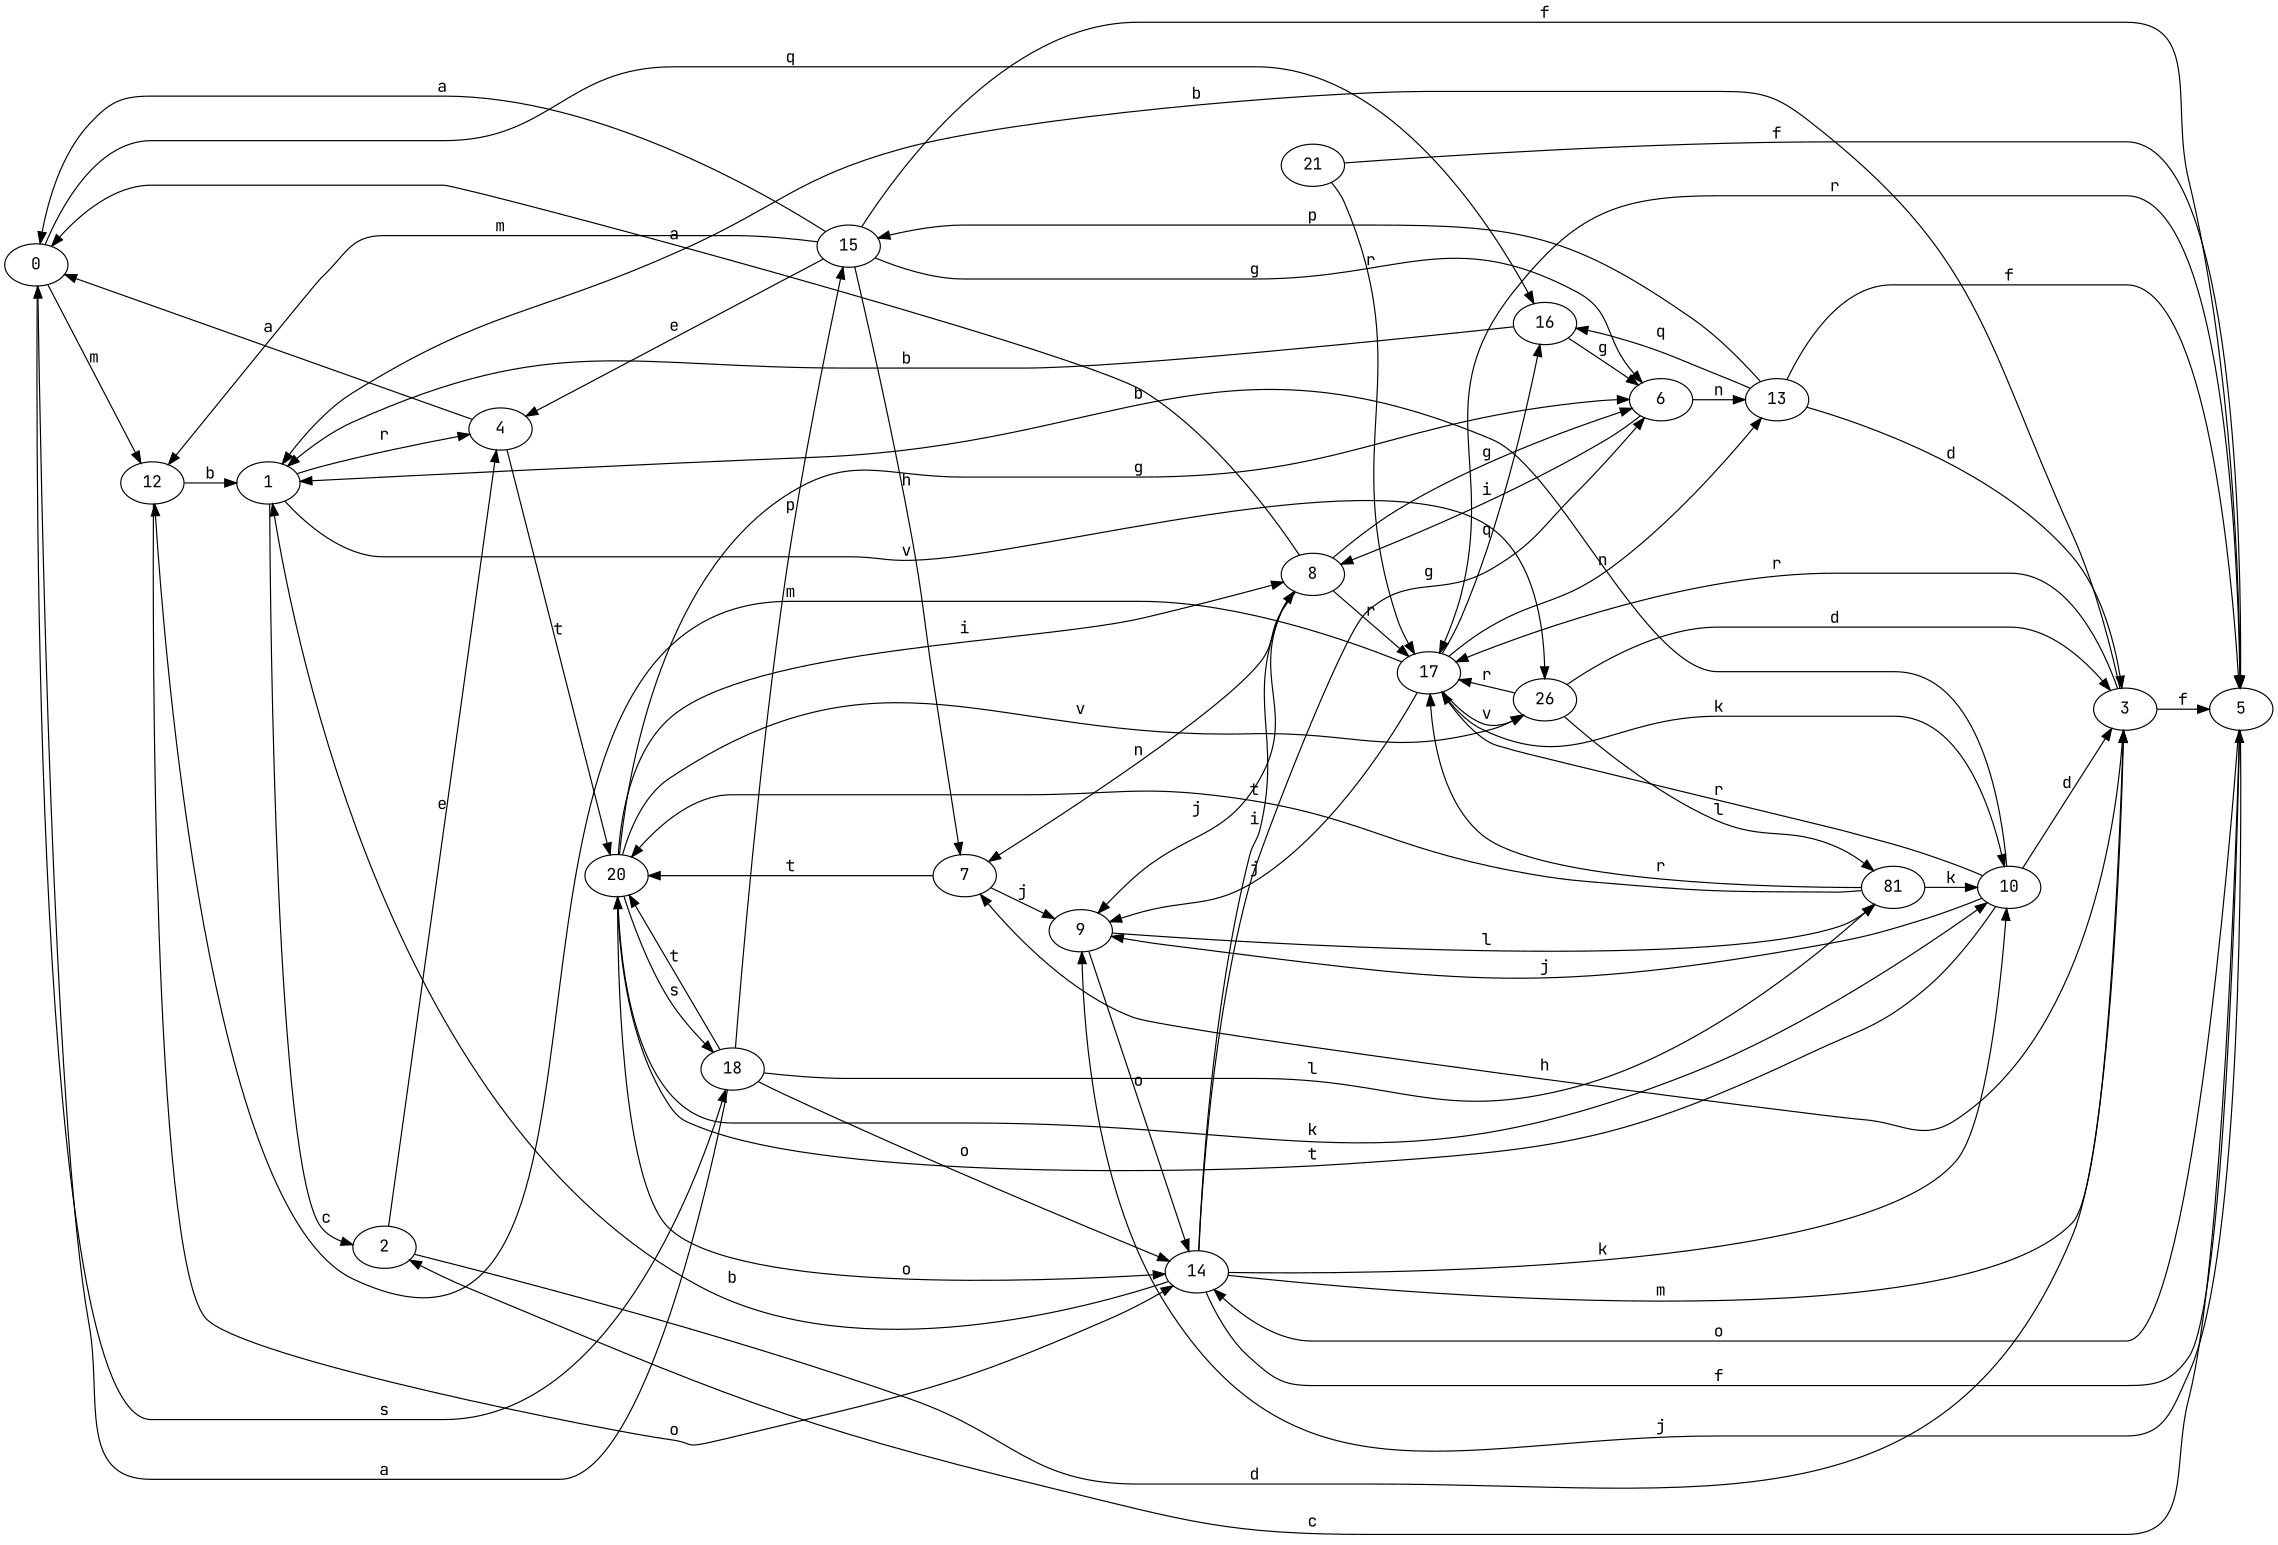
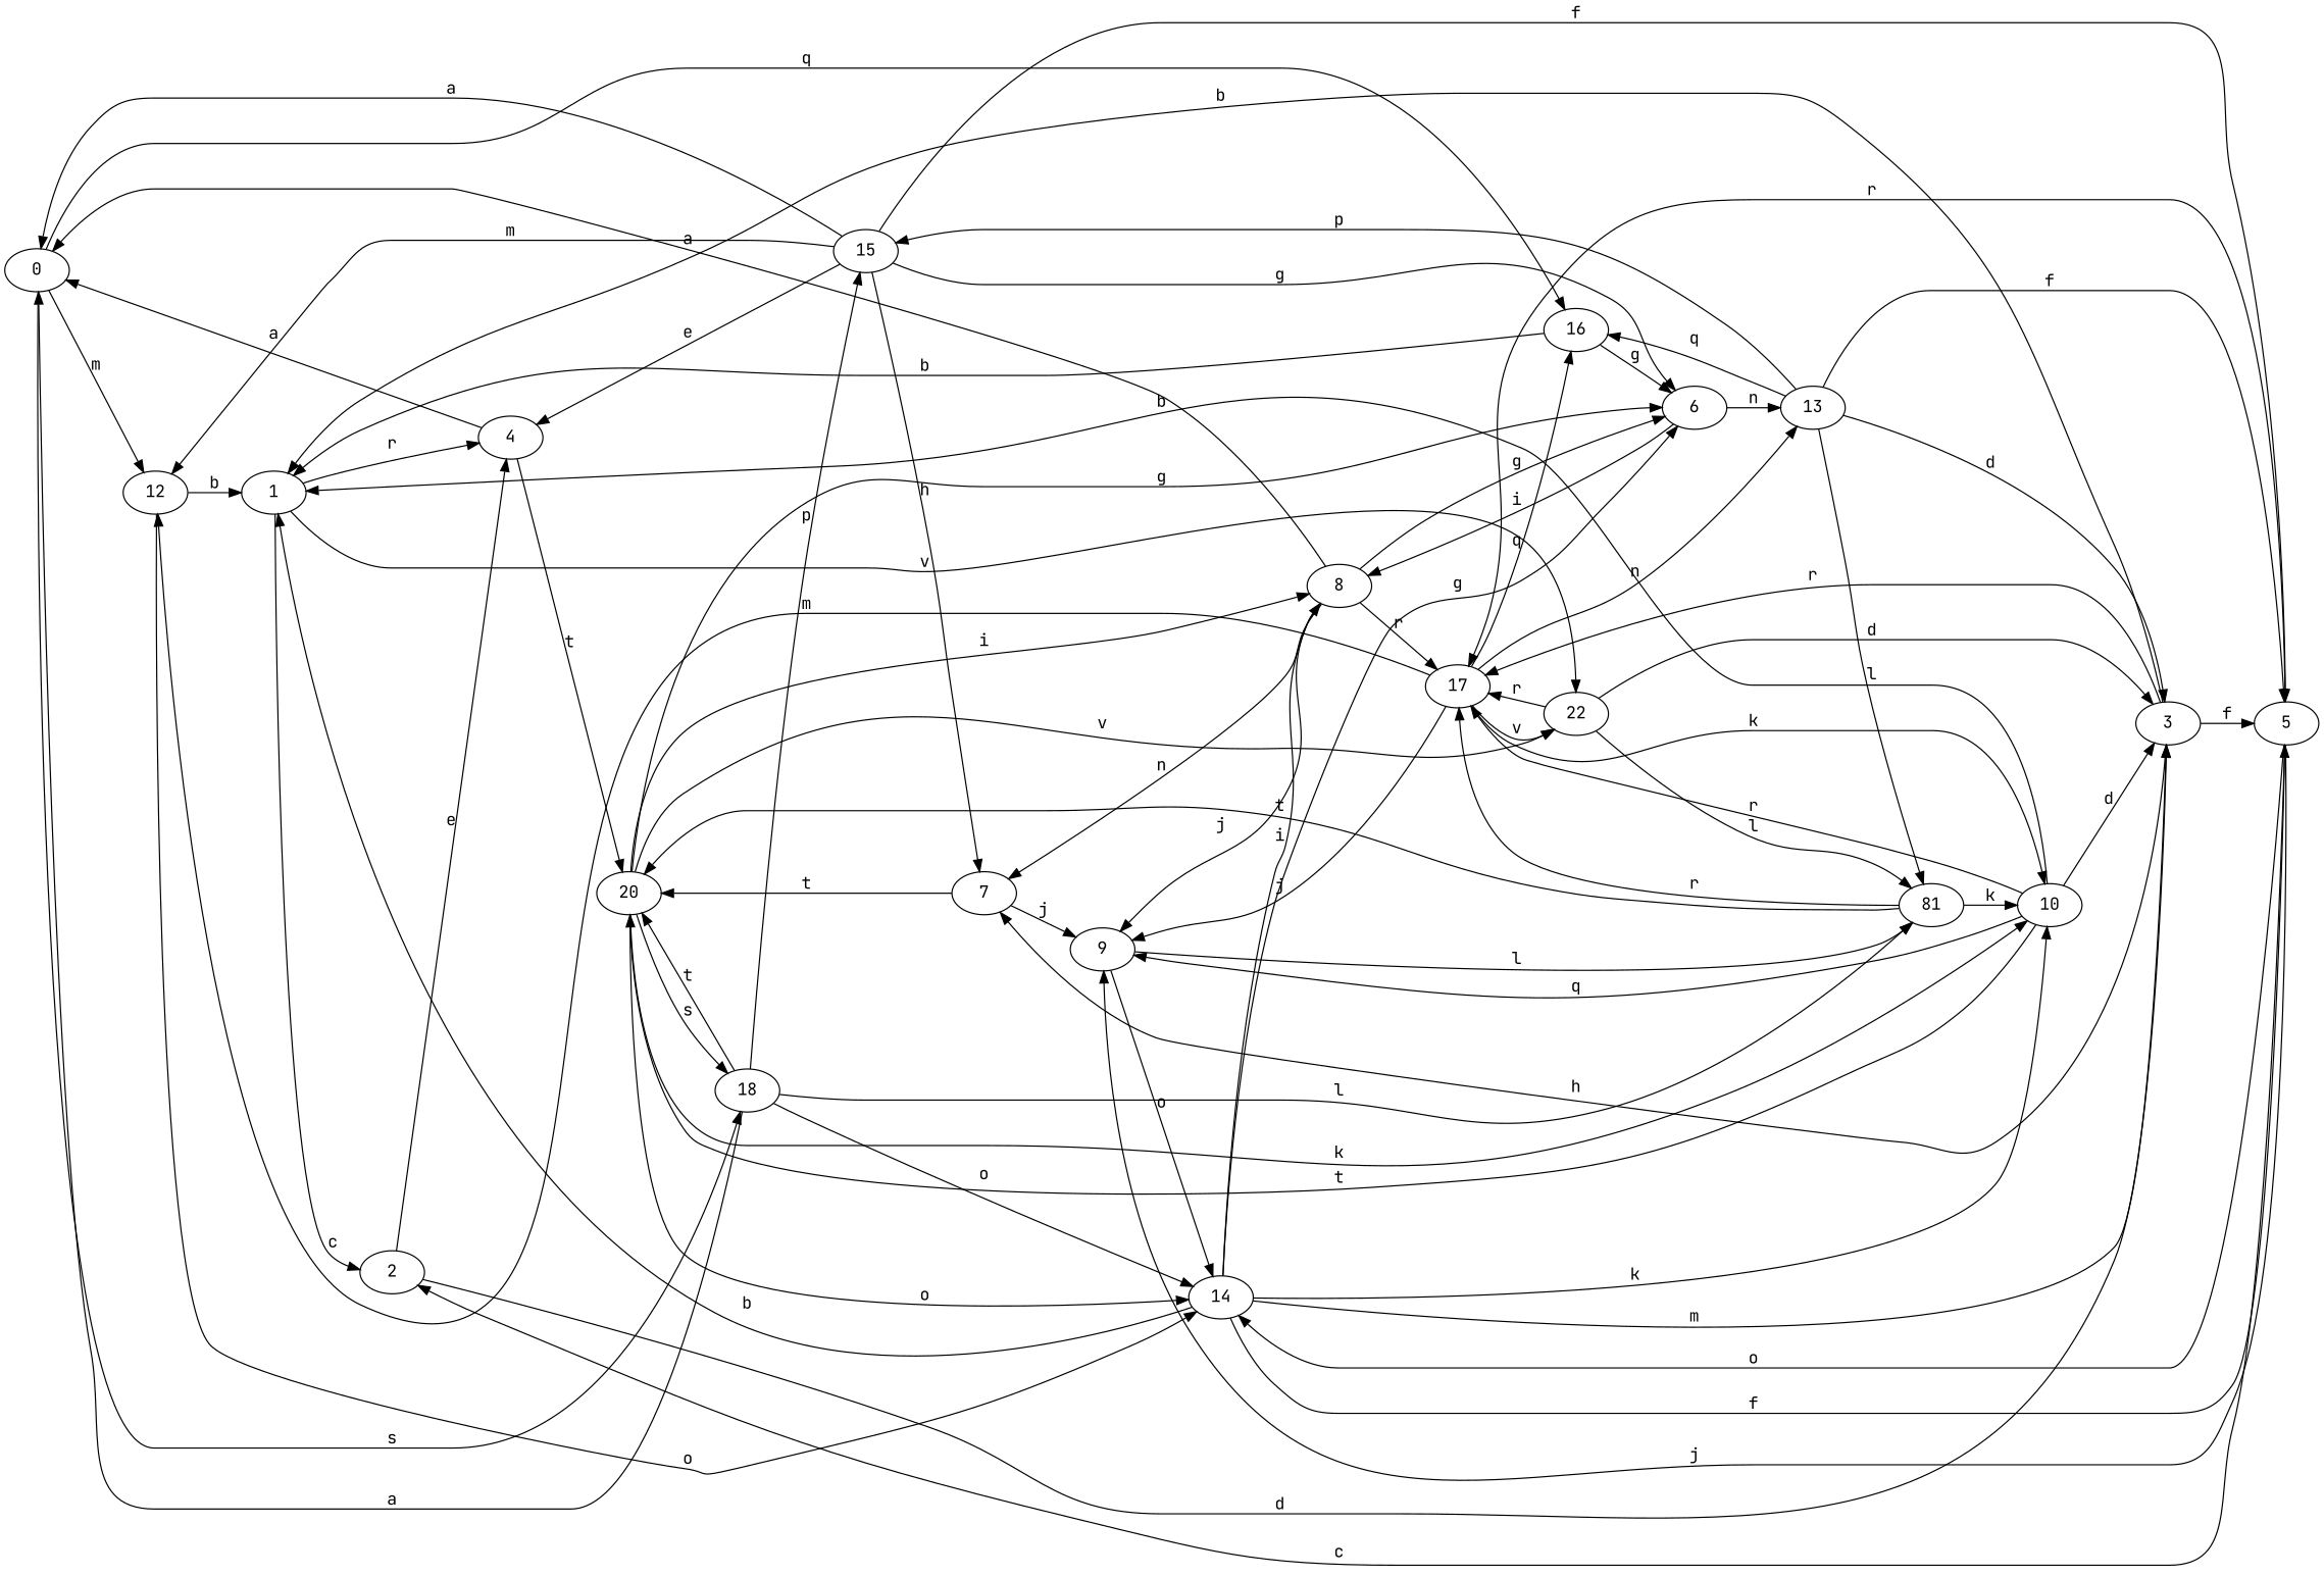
  strict digraph {
    fontname="JetBrains Mono"
    rankdir=LR
    node [fontname="JetBrains Mono"]
    edge [fontname="JetBrains Mono"]
    0
    12
    16
    18
    1
    14
    6
    20
    n9 [label=81]
    15
-   21
    5
    17
    2
    4
-   22 [label=26]
+   22
    3
    7
    9
    13
    10
    8
    0 -> 12 [label=m]
    0 -> 16 [label=q]
    0 -> 18 [label=s]
    12 -> 1 [label=b]
    12 -> 14 [label=o]
    16 -> 1 [label=b]
    16 -> 6 [label=g]
    18 -> 0 [label=a]
    18 -> 14 [label=o]
    18 -> 20 [label=t]
    18 -> n9 [label=l]
    18 -> 15 [label=p]
    1 -> 2 [label=c]
    1 -> 4 [label=r]
    1 -> 22 [label=v]
    14 -> 1 [label=b]
    14 -> 6 [label=g]
    14 -> 5 [label=f]
    14 -> 3 [label=m]
    14 -> 10 [label=k]
    14 -> 8 [label=i]
    6 -> 13 [label=n]
    6 -> 8 [label=i]
    20 -> 18 [label=s]
    20 -> 14 [label=o]
    20 -> 6 [label=g]
    20 -> 22 [label=v]
    20 -> 10 [label=k]
    20 -> 8 [label=i]
    n9 -> 20 [label=t]
    n9 -> 17 [label=r]
    n9 -> 10 [label=k]
    15 -> 0 [label=a]
    15 -> 12 [label=m]
    15 -> 6 [label=g]
    15 -> 5 [label=f]
    15 -> 4 [label=e]
    15 -> 7 [label=h]
-   21 -> 5 [label=f]
-   21 -> 17 [label=r]
    5 -> 14 [label=o]
    5 -> 17 [label=r]
    5 -> 2 [label=c]
    5 -> 9 [label=j]
    17 -> 12 [label=m]
    17 -> 16 [label=q]
    17 -> 22 [label=v]
    17 -> 9 [label=j]
    17 -> 13 [label=n]
    17 -> 10 [label=k]
    2 -> 4 [label=e]
    2 -> 3 [label=d]
    4 -> 0 [label=a]
    4 -> 20 [label=t]
    22 -> n9 [label=l]
    22 -> 17 [label=r]
    22 -> 3 [label=d]
    3 -> 1 [label=b]
    3 -> 5 [label=f]
    3 -> 17 [label=r]
    3 -> 7 [label=h]
    7 -> 20 [label=t]
    7 -> 9 [label=j]
    9 -> 14 [label=o]
    9 -> n9 [label=l]
    13 -> 16 [label=q]
+   13 -> n9 [label=l]
    13 -> 15 [label=p]
    13 -> 5 [label=f]
    13 -> 3 [label=d]
    10 -> 1 [label=b]
    10 -> 20 [label=t]
    10 -> 17 [label=r]
    10 -> 3 [label=d]
-   10 -> 9 [label=j]
+   10 -> 9 [label=q]
    8 -> 0 [label=a]
    8 -> 6 [label=g]
    8 -> 17 [label=r]
    8 -> 7 [label=n]
    8 -> 9 [label=j]
  }
